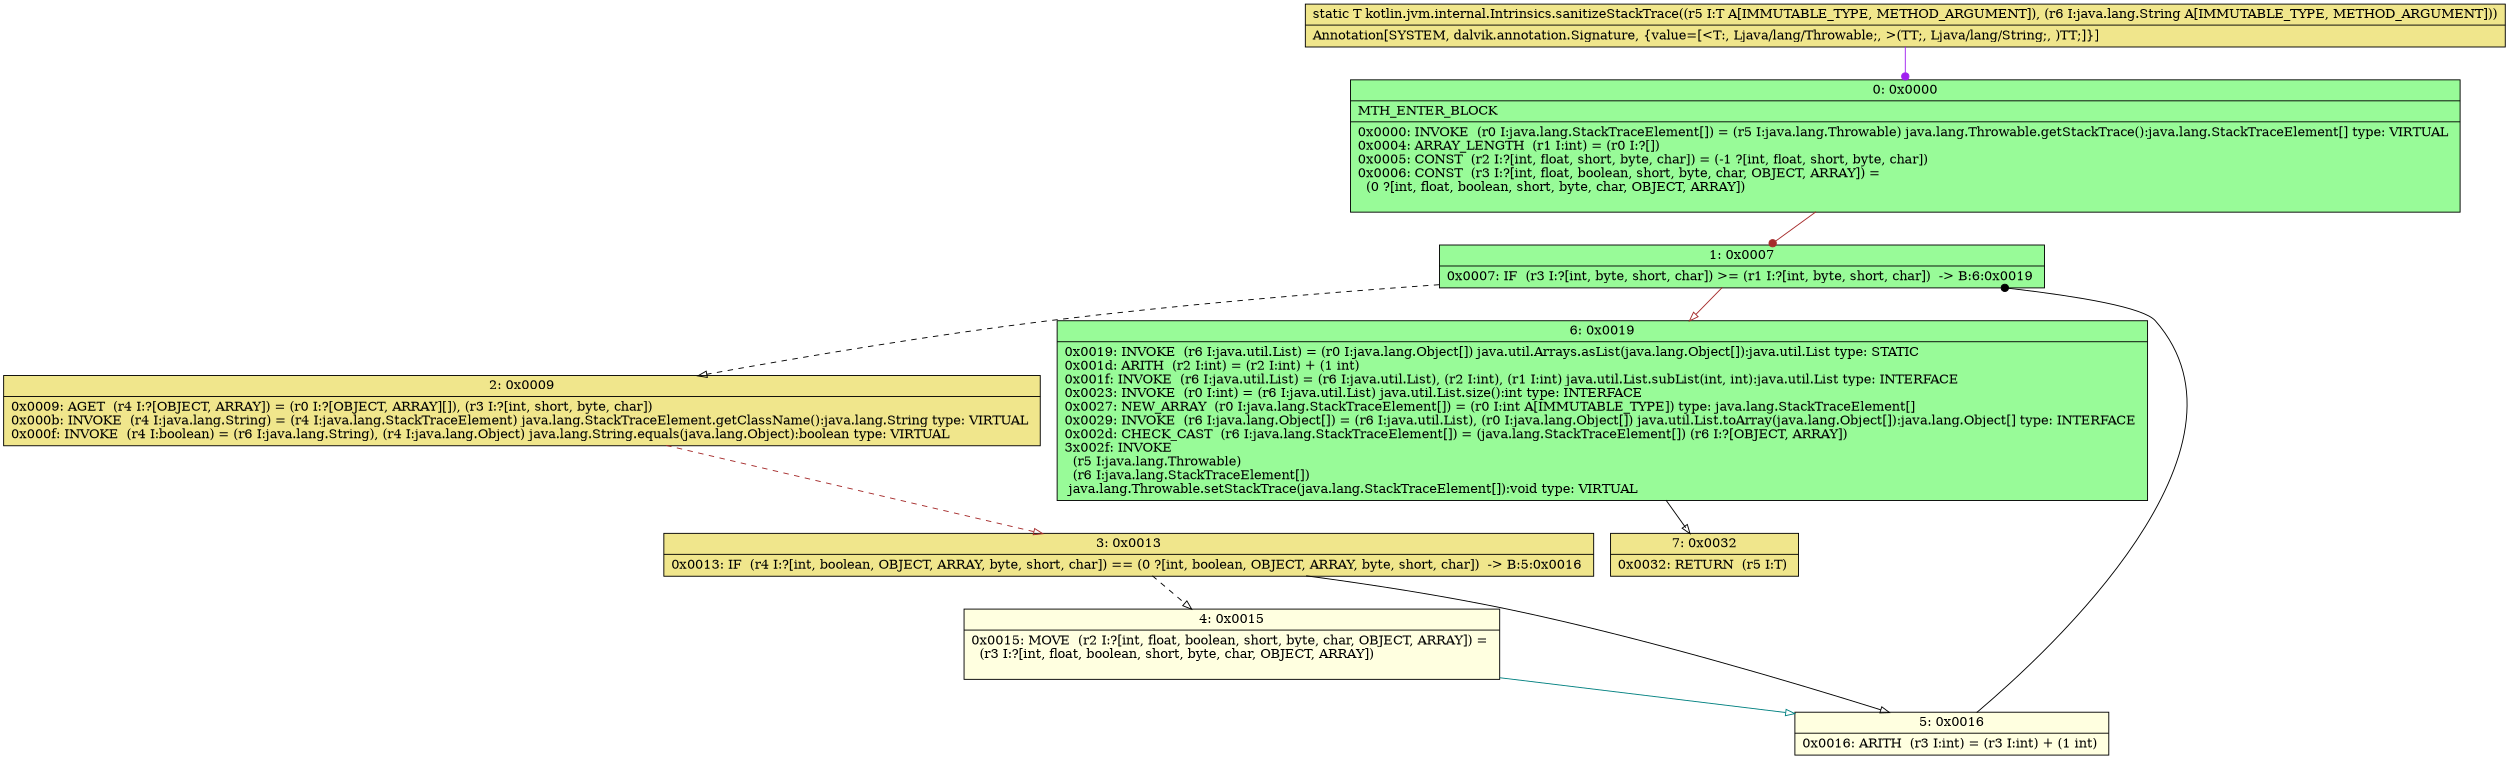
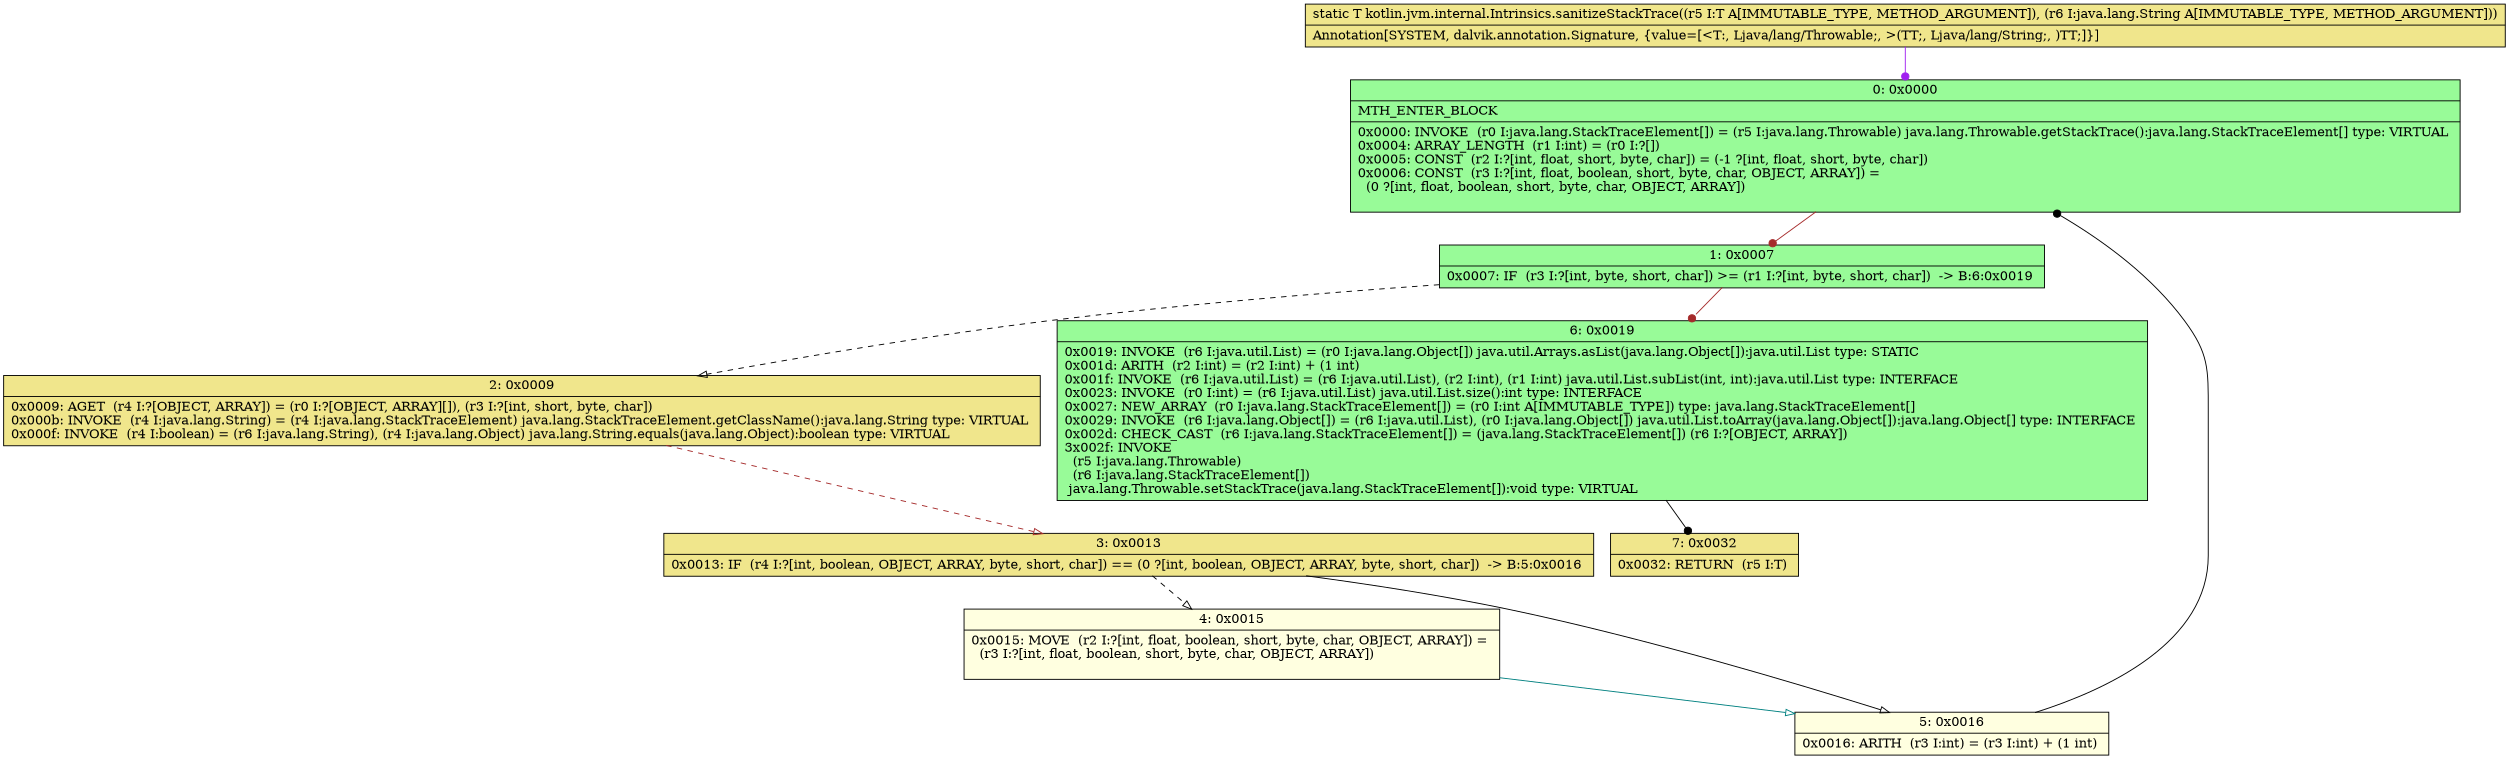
  digraph {
    node [fillcolor=khaki shape=record style=filled]
    edge [arrowhead=onormal color=black]
    n1 [fillcolor=palegreen label="{0\:\ 0x0000|MTH_ENTER_BLOCK\l|0x0000: INVOKE  (r0 I:java.lang.StackTraceElement[]) = (r5 I:java.lang.Throwable) java.lang.Throwable.getStackTrace():java.lang.StackTraceElement[] type: VIRTUAL \l0x0004: ARRAY_LENGTH  (r1 I:int) = (r0 I:?[]) \l0x0005: CONST  (r2 I:?[int, float, short, byte, char]) = (\-1 ?[int, float, short, byte, char]) \l0x0006: CONST  (r3 I:?[int, float, boolean, short, byte, char, OBJECT, ARRAY]) = \l  (0 ?[int, float, boolean, short, byte, char, OBJECT, ARRAY])\l \l}"]
    n2 [fillcolor=palegreen label="{1\:\ 0x0007|0x0007: IF  (r3 I:?[int, byte, short, char]) \>= (r1 I:?[int, byte, short, char])  \-\> B:6:0x0019 \l}"]
    n3 [label="{2\:\ 0x0009|0x0009: AGET  (r4 I:?[OBJECT, ARRAY]) = (r0 I:?[OBJECT, ARRAY][]), (r3 I:?[int, short, byte, char]) \l0x000b: INVOKE  (r4 I:java.lang.String) = (r4 I:java.lang.StackTraceElement) java.lang.StackTraceElement.getClassName():java.lang.String type: VIRTUAL \l0x000f: INVOKE  (r4 I:boolean) = (r6 I:java.lang.String), (r4 I:java.lang.Object) java.lang.String.equals(java.lang.Object):boolean type: VIRTUAL \l}"]
    n4 [fillcolor=palegreen label="{6\:\ 0x0019|0x0019: INVOKE  (r6 I:java.util.List) = (r0 I:java.lang.Object[]) java.util.Arrays.asList(java.lang.Object[]):java.util.List type: STATIC \l0x001d: ARITH  (r2 I:int) = (r2 I:int) + (1 int) \l0x001f: INVOKE  (r6 I:java.util.List) = (r6 I:java.util.List), (r2 I:int), (r1 I:int) java.util.List.subList(int, int):java.util.List type: INTERFACE \l0x0023: INVOKE  (r0 I:int) = (r6 I:java.util.List) java.util.List.size():int type: INTERFACE \l0x0027: NEW_ARRAY  (r0 I:java.lang.StackTraceElement[]) = (r0 I:int A[IMMUTABLE_TYPE]) type: java.lang.StackTraceElement[] \l0x0029: INVOKE  (r6 I:java.lang.Object[]) = (r6 I:java.util.List), (r0 I:java.lang.Object[]) java.util.List.toArray(java.lang.Object[]):java.lang.Object[] type: INTERFACE \l0x002d: CHECK_CAST  (r6 I:java.lang.StackTraceElement[]) = (java.lang.StackTraceElement[]) (r6 I:?[OBJECT, ARRAY]) \l3x002f: INVOKE  \l  (r5 I:java.lang.Throwable)\l  (r6 I:java.lang.StackTraceElement[])\l java.lang.Throwable.setStackTrace(java.lang.StackTraceElement[]):void type: VIRTUAL \l}"]
    n5 [label="{3\:\ 0x0013|0x0013: IF  (r4 I:?[int, boolean, OBJECT, ARRAY, byte, short, char]) == (0 ?[int, boolean, OBJECT, ARRAY, byte, short, char])  \-\> B:5:0x0016 \l}"]
    n6 [label="{7\:\ 0x0032|0x0032: RETURN  (r5 I:T) \l}"]
    n7 [fillcolor=lightyellow label="{4\:\ 0x0015|0x0015: MOVE  (r2 I:?[int, float, boolean, short, byte, char, OBJECT, ARRAY]) = \l  (r3 I:?[int, float, boolean, short, byte, char, OBJECT, ARRAY])\l \l}"]
    n8 [fillcolor=lightyellow label="{5\:\ 0x0016|0x0016: ARITH  (r3 I:int) = (r3 I:int) + (1 int) \l}"]
    n9 [label="{static T kotlin.jvm.internal.Intrinsics.sanitizeStackTrace((r5 I:T A[IMMUTABLE_TYPE, METHOD_ARGUMENT]), (r6 I:java.lang.String A[IMMUTABLE_TYPE, METHOD_ARGUMENT]))  | Annotation[SYSTEM, dalvik.annotation.Signature, \{value=[\<T:, Ljava\/lang\/Throwable;, \>(TT;, Ljava\/lang\/String;, )TT;]\}]\l}"]
    n1 -> n2 [arrowhead=dot color=brown]
    n2 -> n3 [style=dashed]
-   n2 -> n4 [color=brown]
+   n2 -> n4 [arrowhead=dot color=brown]
    n3 -> n5 [color=brown style=dashed]
-   n4 -> n6
+   n4 -> n6 [arrowhead=dot]
    n5 -> n7 [style=dashed]
    n5 -> n8
    n7 -> n8 [color=teal]
-   n8 -> n2 [arrowhead=dot]
+   n8 -> n1 [arrowhead=dot]
    n9 -> n1 [arrowhead=dot color=purple]
  }
